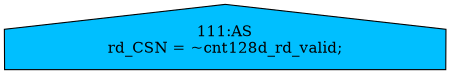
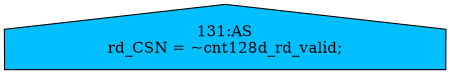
  strict digraph {
-   n1 [ast="<pyverilog.vparser.ast.Assign object at 0x7f052aec2410>" def_var="['rd_CSN']" fillcolor=deepskyblue label="111:AS\nrd_CSN = ~cnt128d_rd_valid;" statements="[]" style=filled typ=Assign use_var="['cnt128d_rd_valid']" color=black shape=house]
+   n1 [ast="<pyverilog.vparser.ast.Assign object at 0x7f052aec2410>" def_var="['rd_CSN']" fillcolor=deepskyblue label="131:AS\nrd_CSN = ~cnt128d_rd_valid;" statements="[]" style=filled typ=Assign use_var="['cnt128d_rd_valid']" color=black shape=house]
  }
